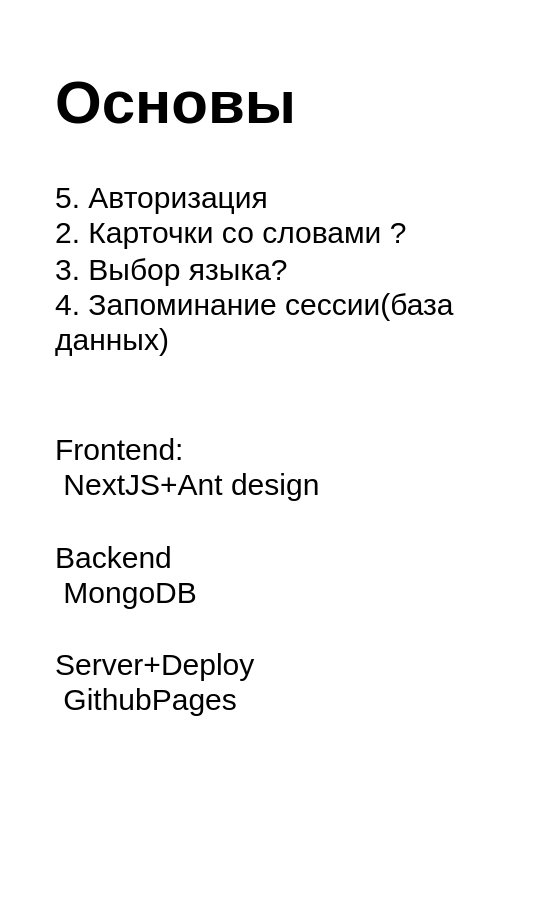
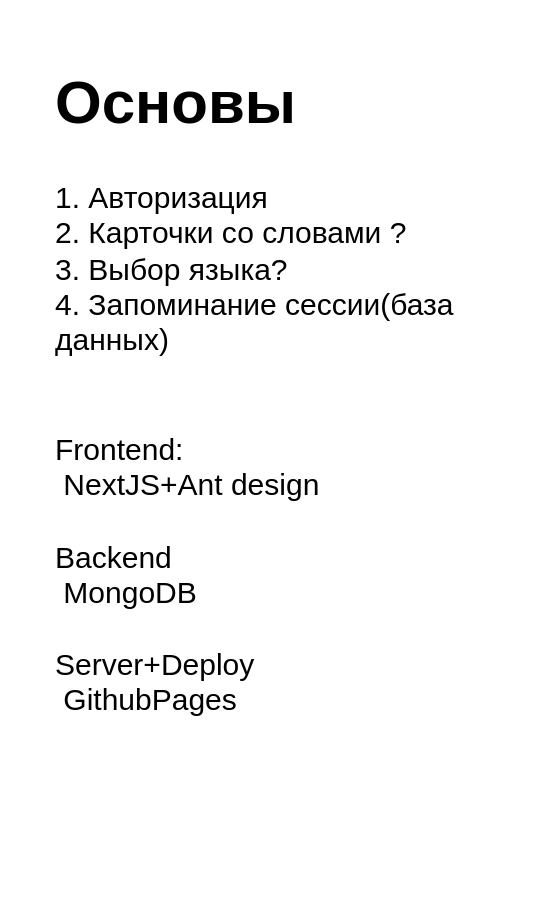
  <mxCell id="0" />
  <mxCell id="1" parent="0" />
- <mxCell id="2" value="&lt;h1 style=&quot;margin-top: 0px;&quot;&gt;Основы&lt;/h1&gt;&lt;div&gt;5. Авторизация&lt;/div&gt;&lt;div&gt;2. Карточки со словами ?&lt;/div&gt;&lt;div&gt;3. Выбор языка?&lt;/div&gt;&lt;div&gt;4. Запоминание сессии(база данных)&lt;/div&gt;&lt;div&gt;&lt;span style=&quot;background-color: initial;&quot;&gt;&lt;br&gt;&lt;/span&gt;&lt;/div&gt;&lt;div&gt;&lt;span style=&quot;background-color: initial;&quot;&gt;&lt;br&gt;&lt;/span&gt;&lt;/div&gt;&lt;div&gt;&lt;span style=&quot;background-color: initial;&quot;&gt;Frontend:&lt;br&gt;&amp;nbsp;NextJS+Ant design&lt;/span&gt;&lt;/div&gt;&lt;div&gt;&lt;span style=&quot;background-color: initial;&quot;&gt;&lt;br&gt;&lt;/span&gt;&lt;/div&gt;&lt;div&gt;&lt;span style=&quot;background-color: initial;&quot;&gt;Backend&lt;/span&gt;&lt;/div&gt;&lt;div&gt;&lt;span style=&quot;background-color: initial;&quot;&gt;&amp;nbsp;MongoDB&lt;/span&gt;&lt;/div&gt;&lt;div&gt;&lt;span style=&quot;background-color: initial;&quot;&gt;&lt;br&gt;&lt;/span&gt;&lt;/div&gt;&lt;div&gt;&lt;span style=&quot;background-color: initial;&quot;&gt;Server+Deploy&lt;/span&gt;&lt;/div&gt;&lt;div&gt;&amp;nbsp;GithubPages&lt;/div&gt;&lt;div&gt;&lt;span style=&quot;background-color: initial;&quot;&gt;&lt;br&gt;&lt;/span&gt;&lt;/div&gt;&lt;div&gt;&lt;span style=&quot;background-color: initial;&quot;&gt;&amp;nbsp;&lt;/span&gt;&lt;/div&gt;" style="text;html=1;whiteSpace=wrap;overflow=hidden;rounded=0;" vertex="1" parent="1"><mxGeometry x="20" y="20" width="180" height="320" as="geometry" /></mxCell>
+ <mxCell id="2" value="&lt;h1 style=&quot;margin-top: 0px;&quot;&gt;Основы&lt;/h1&gt;&lt;div&gt;1. Авторизация&lt;/div&gt;&lt;div&gt;2. Карточки со словами ?&lt;/div&gt;&lt;div&gt;3. Выбор языка?&lt;/div&gt;&lt;div&gt;4. Запоминание сессии(база данных)&lt;/div&gt;&lt;div&gt;&lt;span style=&quot;background-color: initial;&quot;&gt;&lt;br&gt;&lt;/span&gt;&lt;/div&gt;&lt;div&gt;&lt;span style=&quot;background-color: initial;&quot;&gt;&lt;br&gt;&lt;/span&gt;&lt;/div&gt;&lt;div&gt;&lt;span style=&quot;background-color: initial;&quot;&gt;Frontend:&lt;br&gt;&amp;nbsp;NextJS+Ant design&lt;/span&gt;&lt;/div&gt;&lt;div&gt;&lt;span style=&quot;background-color: initial;&quot;&gt;&lt;br&gt;&lt;/span&gt;&lt;/div&gt;&lt;div&gt;&lt;span style=&quot;background-color: initial;&quot;&gt;Backend&lt;/span&gt;&lt;/div&gt;&lt;div&gt;&lt;span style=&quot;background-color: initial;&quot;&gt;&amp;nbsp;MongoDB&lt;/span&gt;&lt;/div&gt;&lt;div&gt;&lt;span style=&quot;background-color: initial;&quot;&gt;&lt;br&gt;&lt;/span&gt;&lt;/div&gt;&lt;div&gt;&lt;span style=&quot;background-color: initial;&quot;&gt;Server+Deploy&lt;/span&gt;&lt;/div&gt;&lt;div&gt;&amp;nbsp;GithubPages&lt;/div&gt;&lt;div&gt;&lt;span style=&quot;background-color: initial;&quot;&gt;&lt;br&gt;&lt;/span&gt;&lt;/div&gt;&lt;div&gt;&lt;span style=&quot;background-color: initial;&quot;&gt;&amp;nbsp;&lt;/span&gt;&lt;/div&gt;" style="text;html=1;whiteSpace=wrap;overflow=hidden;rounded=0;" vertex="1" parent="1"><mxGeometry x="20" y="20" width="180" height="320" as="geometry" /></mxCell>
